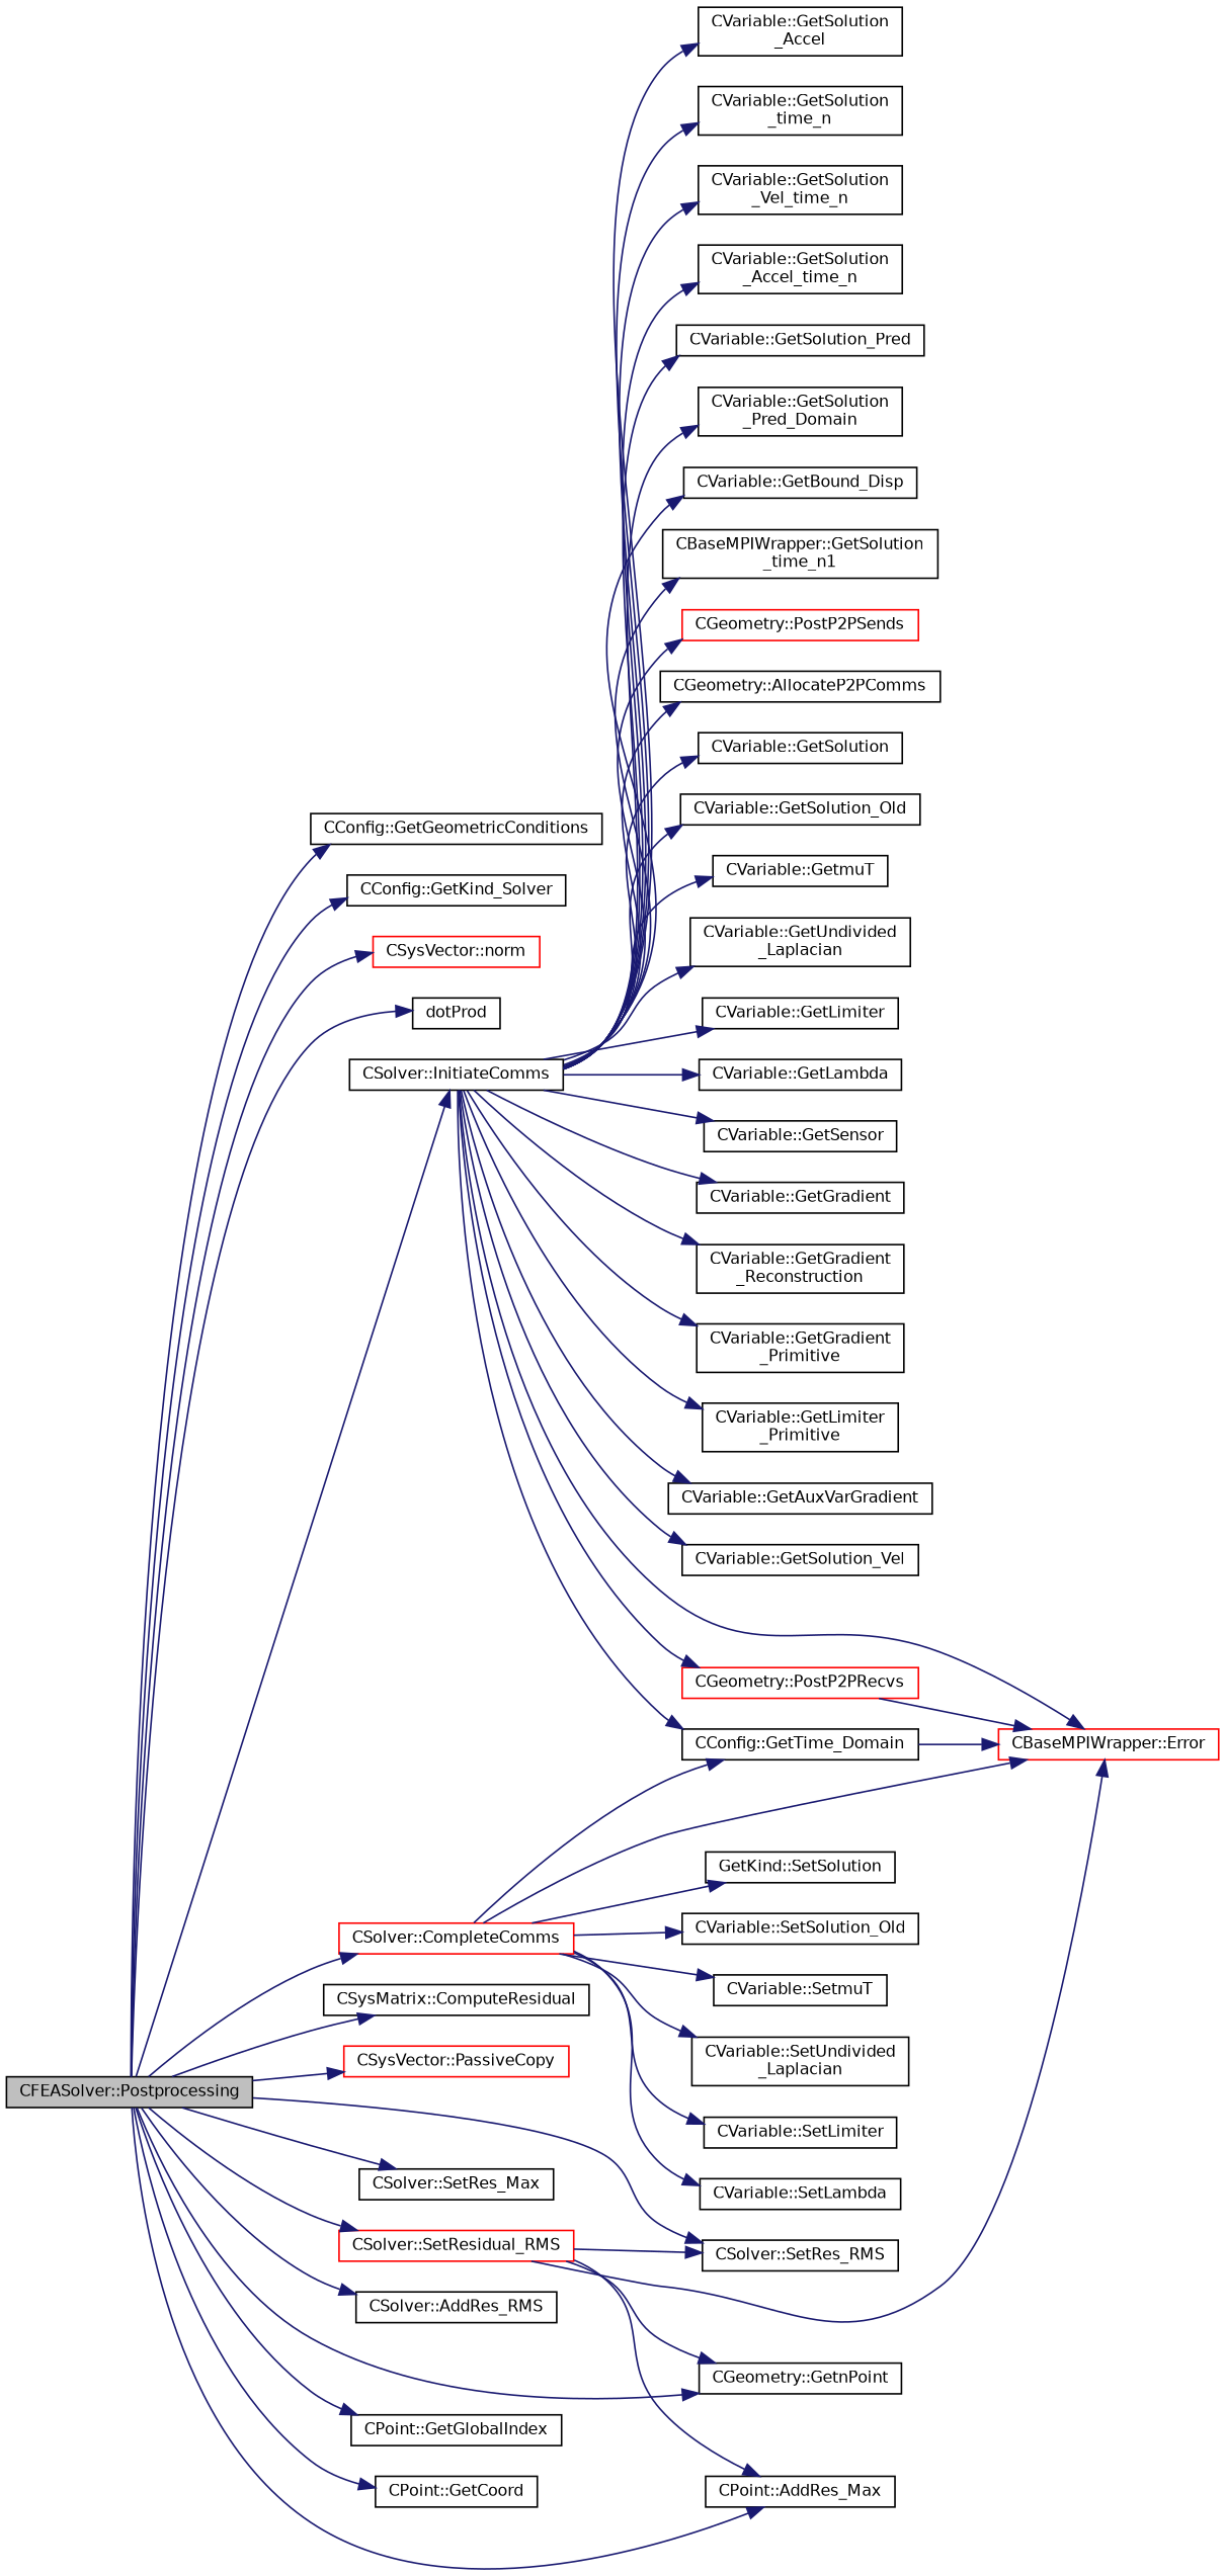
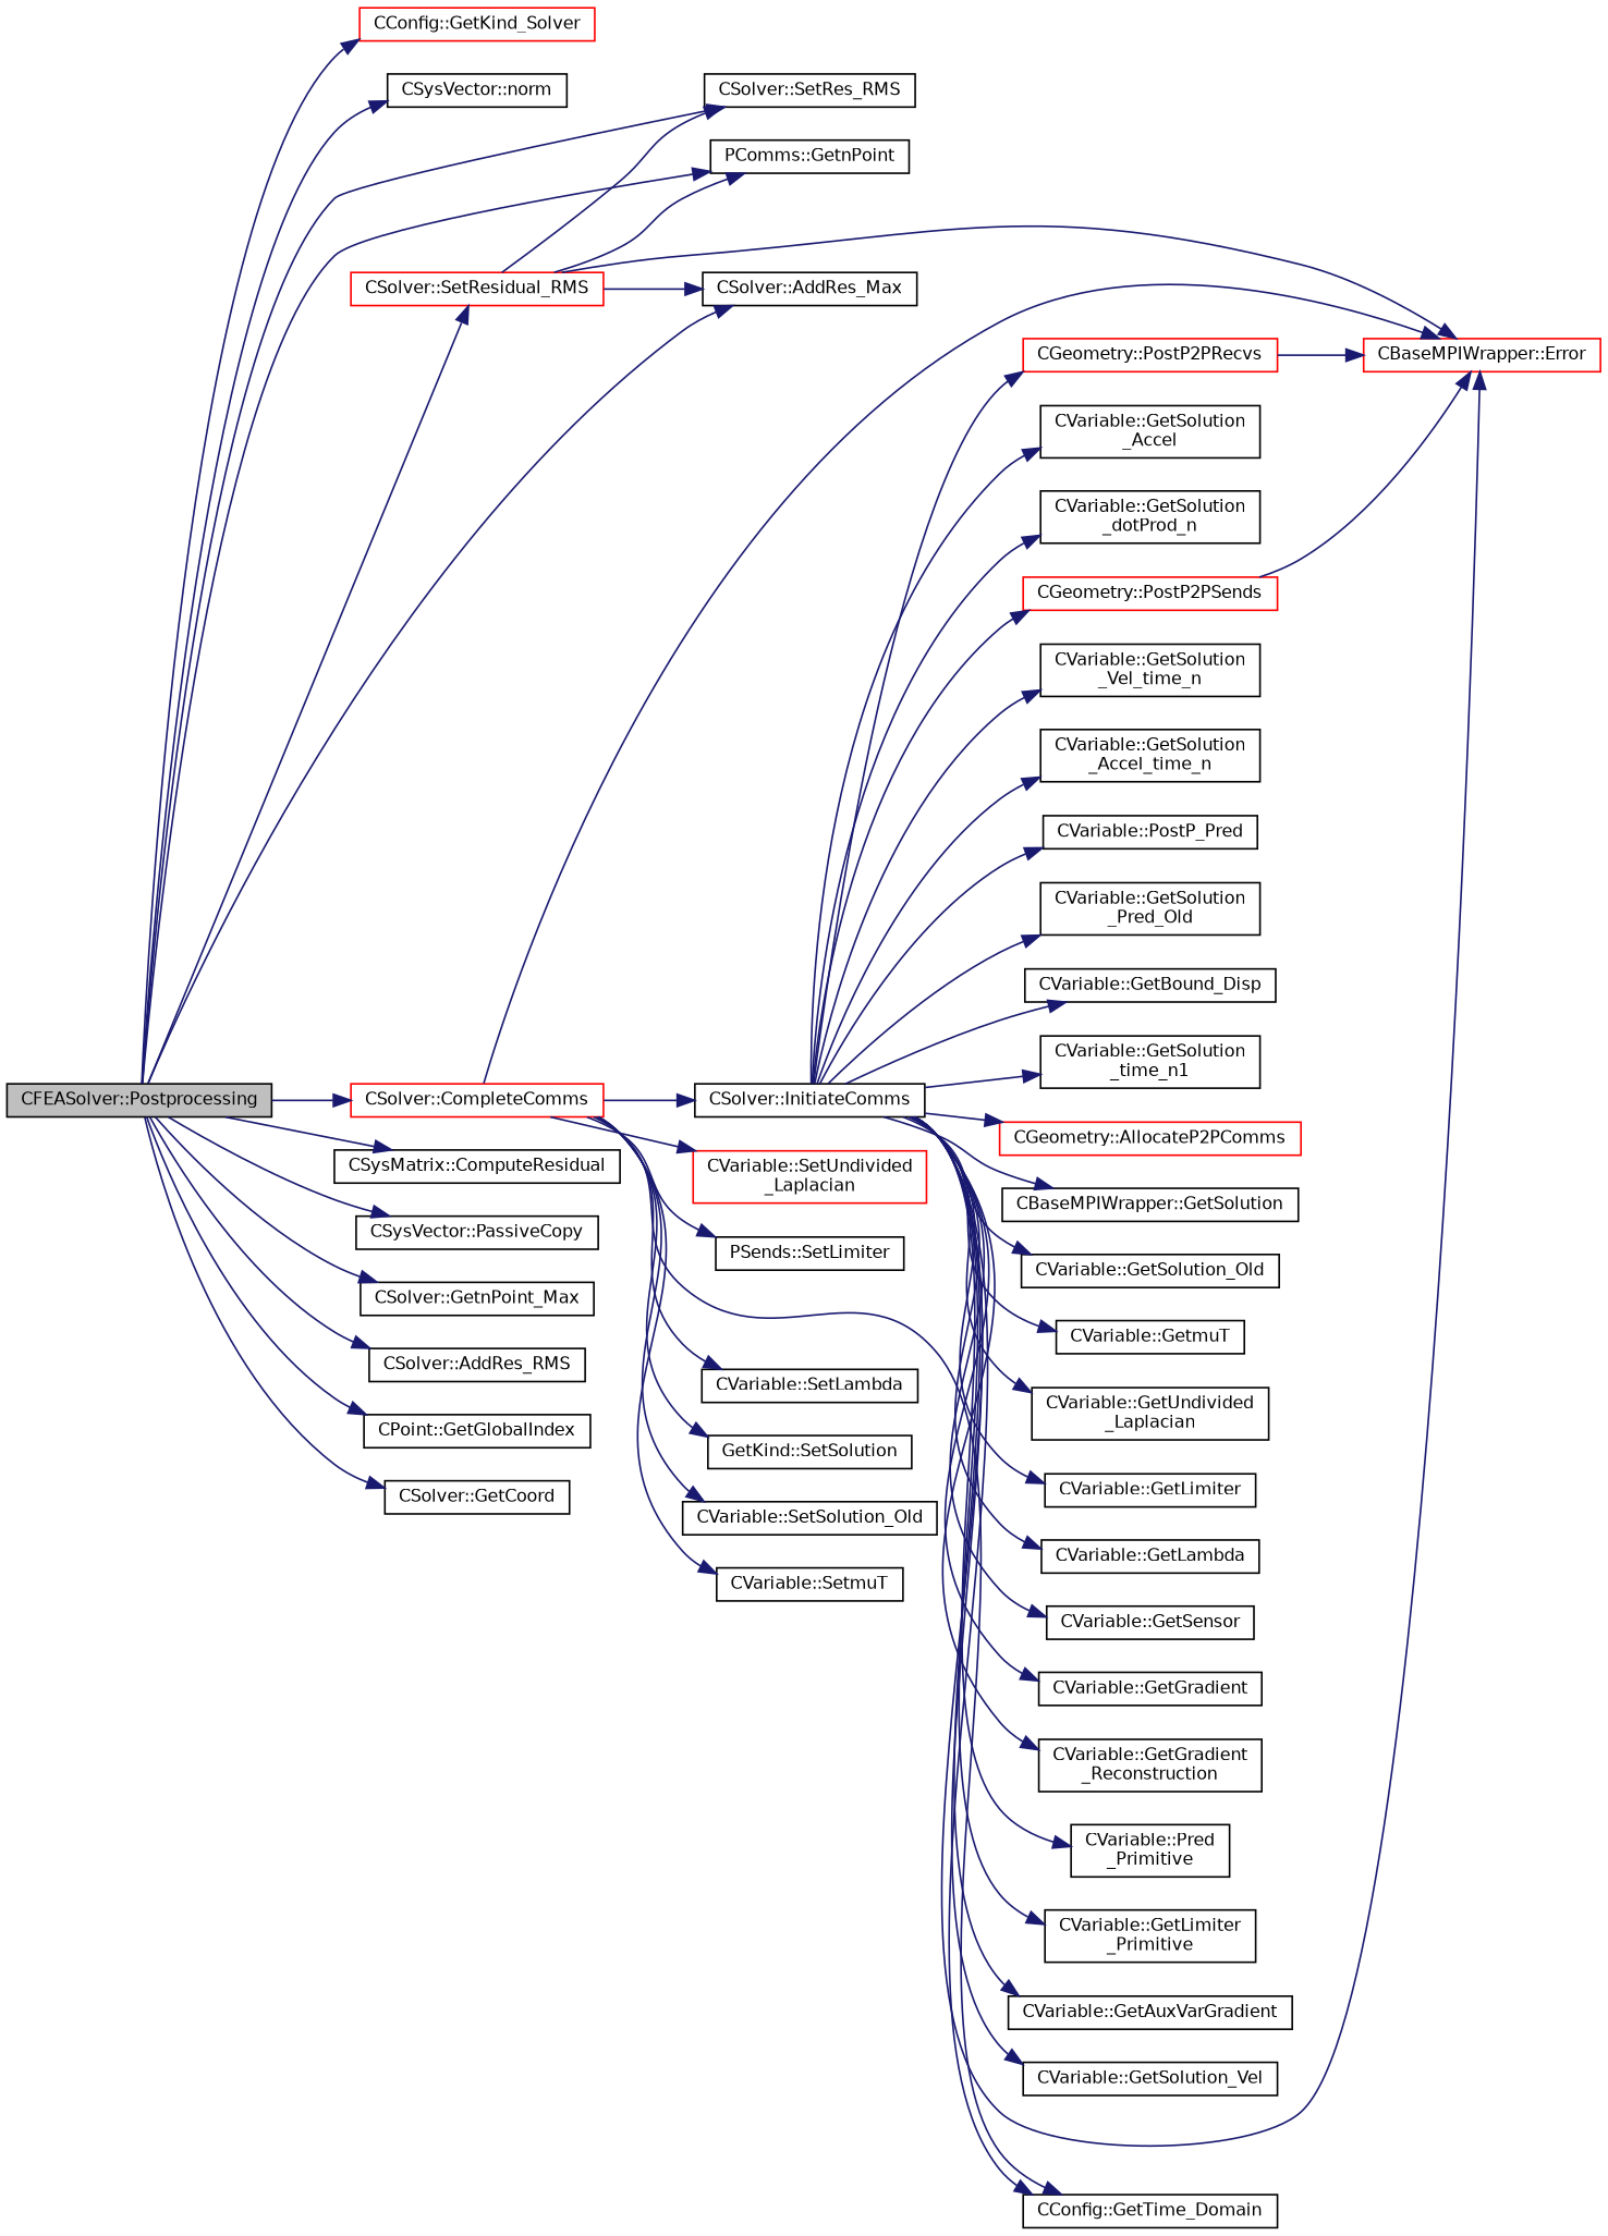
  digraph {
    rankdir=LR
    node [color=black fillcolor=white fontname=Helvetica fontsize=10 shape=record style=filled]
    edge [color=midnightblue fontname=Helvetica fontsize=10 labelfontname=Helvetica labelfontsize=10 style=solid]
    n1 [fillcolor=grey75 fontcolor=black height=0.2 label="CFEASolver::Postprocessing" width=0.4]
-   n2 [height=0.2 label="CConfig::GetGeometricConditions" width=0.4]
-   n3 [height=0.2 label="CConfig::GetKind_Solver" width=0.4]
-   n4 [color=red height=0.2 label="CSysVector::norm" width=0.4]
-   n5 [height=0.2 label=dotProd width=0.4]
+   n3 [color=red height=0.2 label="CConfig::GetKind_Solver" width=0.4]
+   n4 [height=0.2 label="CSysVector::norm" width=0.4]
    n6 [height=0.2 label="CSolver::InitiateComms" width=0.4]
    n7 [color=red height=0.2 label="CSolver::CompleteComms" width=0.4]
    n8 [height=0.2 label="CSysMatrix::ComputeResidual" width=0.4]
-   n9 [color=red height=0.2 label="CSysVector::PassiveCopy" width=0.4]
+   n9 [height=0.2 label="CSysVector::PassiveCopy" width=0.4]
    n10 [height=0.2 label="CSolver::SetRes_RMS" width=0.4]
-   n11 [height=0.2 label="CSolver::SetRes_Max" width=0.4]
-   n12 [height=0.2 label="CGeometry::GetnPoint" width=0.4]
+   n11 [height=0.2 label="CSolver::GetnPoint_Max" width=0.4]
+   n12 [height=0.2 label="PComms::GetnPoint" width=0.4]
    n13 [height=0.2 label="CSolver::AddRes_RMS" width=0.4]
-   n14 [height=0.2 label="CPoint::AddRes_Max" width=0.4]
+   n14 [height=0.2 label="CSolver::AddRes_Max" width=0.4]
    n15 [height=0.2 label="CPoint::GetGlobalIndex" width=0.4]
-   n16 [height=0.2 label="CPoint::GetCoord" width=0.4]
+   n16 [height=0.2 label="CSolver::GetCoord" width=0.4]
    n17 [color=red height=0.2 label="CSolver::SetResidual_RMS" width=0.4]
    n18 [height=0.2 label="CConfig::GetTime_Domain" width=0.4]
    n19 [color=red height=0.2 label="CBaseMPIWrapper::Error" width=0.4]
-   n20 [height=0.2 label="CGeometry::AllocateP2PComms" width=0.4]
+   n20 [color=red height=0.2 label="CGeometry::AllocateP2PComms" width=0.4]
    n21 [color=red height=0.2 label="CGeometry::PostP2PRecvs" width=0.4]
-   n22 [height=0.2 label="CVariable::GetSolution" width=0.4]
+   n22 [height=0.2 label="CBaseMPIWrapper::GetSolution" width=0.4]
    n23 [height=0.2 label="CVariable::GetSolution_Old" width=0.4]
    n24 [height=0.2 label="CVariable::GetmuT" width=0.4]
    n25 [height=0.2 label="CVariable::GetUndivided\l_Laplacian" width=0.4]
    n26 [height=0.2 label="CVariable::GetLimiter" width=0.4]
    n27 [height=0.2 label="CVariable::GetLambda" width=0.4]
    n28 [height=0.2 label="CVariable::GetSensor" width=0.4]
    n29 [height=0.2 label="CVariable::GetGradient" width=0.4]
    n30 [height=0.2 label="CVariable::GetGradient\l_Reconstruction" width=0.4]
-   n31 [height=0.2 label="CVariable::GetGradient\l_Primitive" width=0.4]
+   n31 [height=0.2 label="CVariable::Pred\l_Primitive" width=0.4]
    n32 [height=0.2 label="CVariable::GetLimiter\l_Primitive" width=0.4]
    n33 [height=0.2 label="CVariable::GetAuxVarGradient" width=0.4]
    n34 [height=0.2 label="CVariable::GetSolution_Vel" width=0.4]
    n35 [height=0.2 label="CVariable::GetSolution\l_Accel" width=0.4]
-   n36 [height=0.2 label="CVariable::GetSolution\l_time_n" width=0.4]
+   n36 [height=0.2 label="CVariable::GetSolution\l_dotProd_n" width=0.4]
    n37 [height=0.2 label="CVariable::GetSolution\l_Vel_time_n" width=0.4]
    n38 [height=0.2 label="CVariable::GetSolution\l_Accel_time_n" width=0.4]
-   n39 [height=0.2 label="CVariable::GetSolution_Pred" width=0.4]
-   n40 [height=0.2 label="CVariable::GetSolution\l_Pred_Domain" width=0.4]
+   n39 [height=0.2 label="CVariable::PostP_Pred" width=0.4]
+   n40 [height=0.2 label="CVariable::GetSolution\l_Pred_Old" width=0.4]
    n41 [height=0.2 label="CVariable::GetBound_Disp" width=0.4]
-   n42 [height=0.2 label="CBaseMPIWrapper::GetSolution\l_time_n1" width=0.4]
+   n42 [height=0.2 label="CVariable::GetSolution\l_time_n1" width=0.4]
    n43 [color=red height=0.2 label="CGeometry::PostP2PSends" width=0.4]
    n44 [height=0.2 label="GetKind::SetSolution" width=0.4]
    n45 [height=0.2 label="CVariable::SetSolution_Old" width=0.4]
    n46 [height=0.2 label="CVariable::SetmuT" width=0.4]
-   n47 [height=0.2 label="CVariable::SetUndivided\l_Laplacian" width=0.4]
-   n48 [height=0.2 label="CVariable::SetLimiter" width=0.4]
+   n47 [color=red height=0.2 label="CVariable::SetUndivided\l_Laplacian" width=0.4]
+   n48 [height=0.2 label="PSends::SetLimiter" width=0.4]
    n49 [height=0.2 label="CVariable::SetLambda" width=0.4]
-   n1 -> n2
    n1 -> n3
    n1 -> n4
-   n1 -> n5
-   n1 -> n6
+   n7 -> n6
    n1 -> n7
    n1 -> n8
    n1 -> n9
    n1 -> n10
    n1 -> n11
    n1 -> n12
    n1 -> n13
    n1 -> n14
    n1 -> n15
    n1 -> n16
    n1 -> n17
    n6 -> n18
    n6 -> n19
    n6 -> n20
    n6 -> n21
    n6 -> n22
    n6 -> n23
    n6 -> n24
    n6 -> n25
    n6 -> n26
    n6 -> n27
    n6 -> n28
    n6 -> n29
    n6 -> n30
    n6 -> n31
    n6 -> n32
    n6 -> n33
    n6 -> n34
    n6 -> n35
    n6 -> n36
    n6 -> n37
    n6 -> n38
    n6 -> n39
    n6 -> n40
    n6 -> n41
    n6 -> n42
    n6 -> n43
    n7 -> n18
    n7 -> n19
    n7 -> n44
    n7 -> n45
    n7 -> n46
    n7 -> n47
    n7 -> n48
    n7 -> n49
    n17 -> n10
    n17 -> n12
    n17 -> n14
    n17 -> n19
    n21 -> n19
-   n18 -> n19
+   n43 -> n19
  }
